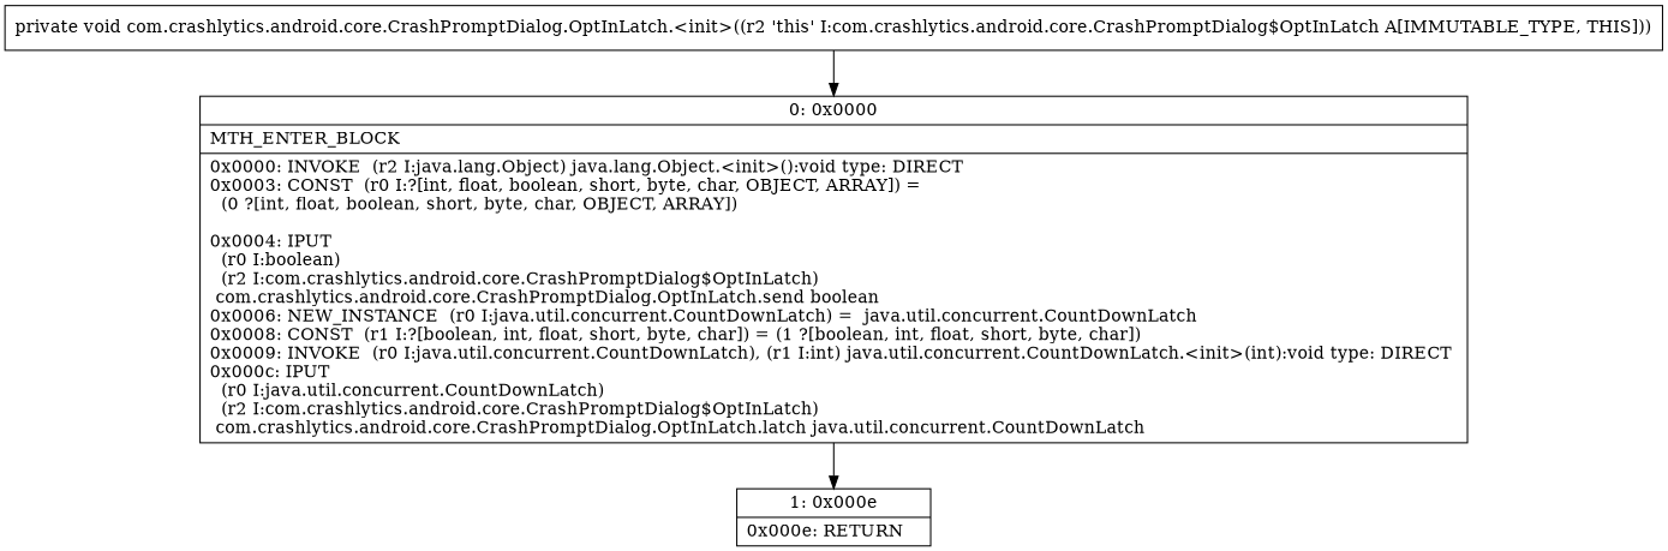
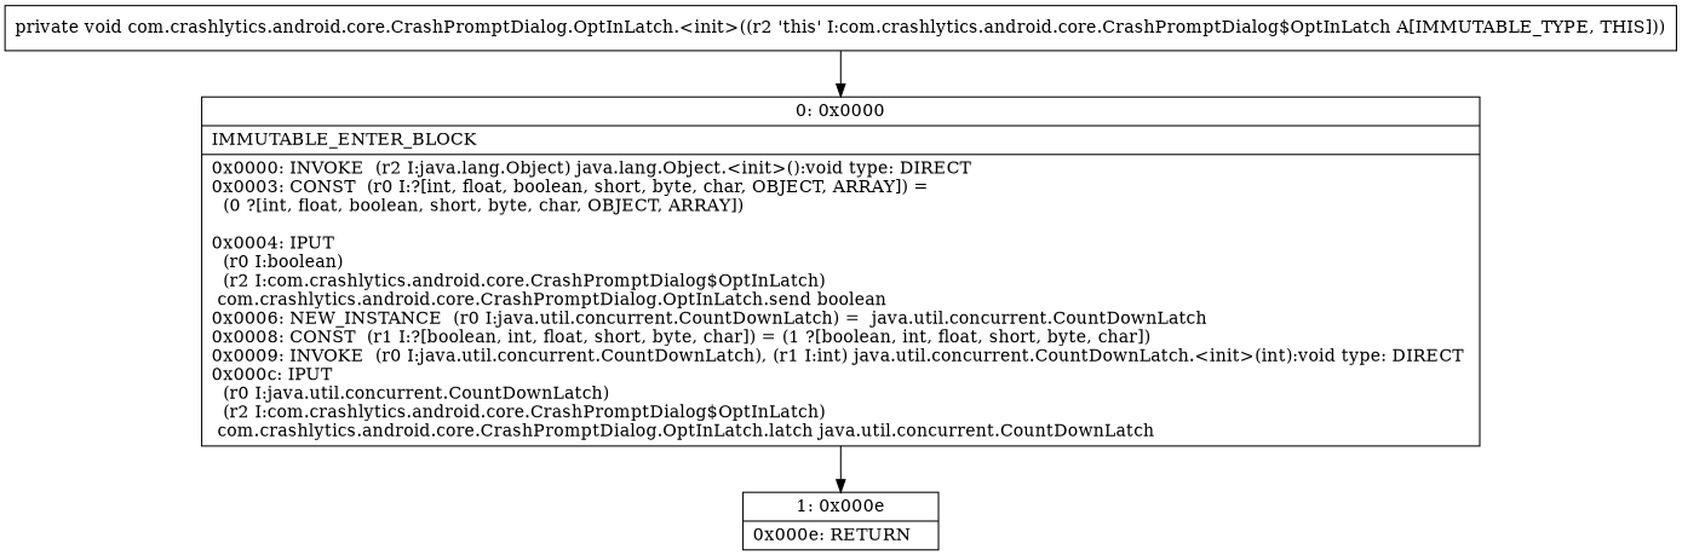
  digraph {
    node [shape=record]
-   n1 [label="{0\:\ 0x0000|MTH_ENTER_BLOCK\l|0x0000: INVOKE  (r2 I:java.lang.Object) java.lang.Object.\<init\>():void type: DIRECT \l0x0003: CONST  (r0 I:?[int, float, boolean, short, byte, char, OBJECT, ARRAY]) = \l  (0 ?[int, float, boolean, short, byte, char, OBJECT, ARRAY])\l \l0x0004: IPUT  \l  (r0 I:boolean)\l  (r2 I:com.crashlytics.android.core.CrashPromptDialog$OptInLatch)\l com.crashlytics.android.core.CrashPromptDialog.OptInLatch.send boolean \l0x0006: NEW_INSTANCE  (r0 I:java.util.concurrent.CountDownLatch) =  java.util.concurrent.CountDownLatch \l0x0008: CONST  (r1 I:?[boolean, int, float, short, byte, char]) = (1 ?[boolean, int, float, short, byte, char]) \l0x0009: INVOKE  (r0 I:java.util.concurrent.CountDownLatch), (r1 I:int) java.util.concurrent.CountDownLatch.\<init\>(int):void type: DIRECT \l0x000c: IPUT  \l  (r0 I:java.util.concurrent.CountDownLatch)\l  (r2 I:com.crashlytics.android.core.CrashPromptDialog$OptInLatch)\l com.crashlytics.android.core.CrashPromptDialog.OptInLatch.latch java.util.concurrent.CountDownLatch \l}"]
+   n1 [label="{0\:\ 0x0000|IMMUTABLE_ENTER_BLOCK\l|0x0000: INVOKE  (r2 I:java.lang.Object) java.lang.Object.\<init\>():void type: DIRECT \l0x0003: CONST  (r0 I:?[int, float, boolean, short, byte, char, OBJECT, ARRAY]) = \l  (0 ?[int, float, boolean, short, byte, char, OBJECT, ARRAY])\l \l0x0004: IPUT  \l  (r0 I:boolean)\l  (r2 I:com.crashlytics.android.core.CrashPromptDialog$OptInLatch)\l com.crashlytics.android.core.CrashPromptDialog.OptInLatch.send boolean \l0x0006: NEW_INSTANCE  (r0 I:java.util.concurrent.CountDownLatch) =  java.util.concurrent.CountDownLatch \l0x0008: CONST  (r1 I:?[boolean, int, float, short, byte, char]) = (1 ?[boolean, int, float, short, byte, char]) \l0x0009: INVOKE  (r0 I:java.util.concurrent.CountDownLatch), (r1 I:int) java.util.concurrent.CountDownLatch.\<init\>(int):void type: DIRECT \l0x000c: IPUT  \l  (r0 I:java.util.concurrent.CountDownLatch)\l  (r2 I:com.crashlytics.android.core.CrashPromptDialog$OptInLatch)\l com.crashlytics.android.core.CrashPromptDialog.OptInLatch.latch java.util.concurrent.CountDownLatch \l}"]
    n2 [label="{1\:\ 0x000e|0x000e: RETURN   \l}"]
    n3 [label="{private void com.crashlytics.android.core.CrashPromptDialog.OptInLatch.\<init\>((r2 'this' I:com.crashlytics.android.core.CrashPromptDialog$OptInLatch A[IMMUTABLE_TYPE, THIS])) }"]
    n1 -> n2
    n3 -> n1
  }
